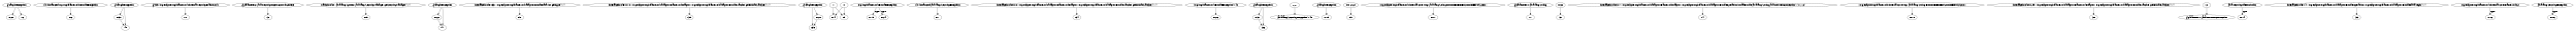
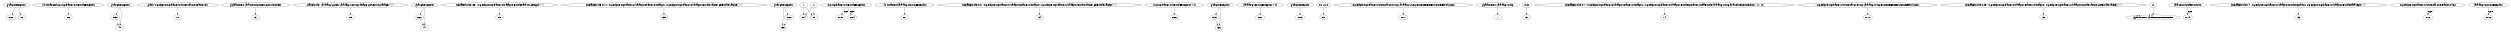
  digraph {
    n1 [label="$r28"]
    n2 [label=r6]
    n3 [label="r40 instanceof org.osgi.framework.BundleException"]
    n4 [label="$z2"]
    n5 [label="$r30"]
    n6 [label=r40]
-   n7 [label="@this: org.eclipse.osgi.framework.internal.security.Framework"]
+   n7 [label="@this: org.eclipse.osgi.framework.internal.core.Framework"]
    n8 [label=r0]
    n9 [label="@parameter2: java.security.AccessControlContext"]
    n10 [label=r3]
    n11 [label="@caughtexception"]
    n12 [label="staticinvoke <java.lang.System: java.lang.SecurityManager getSecurityManager()>()"]
    n13 [label="$r9"]
    n14 [label="@caughtexception"]
    n15 [label="$r22"]
    n16 [label=r41]
    n17 [label="interfaceinvoke r33.<org.eclipse.osgi.framework.adaptor.BundleData: int getType()>()"]
    n18 [label="$i0"]
    n19 [label="interfaceinvoke $r10.<org.eclipse.osgi.framework.adaptor.FrameworkAdaptor: org.eclipse.osgi.framework.adaptor.BundleWatcher getBundleWatcher()>()"]
    n20 [label=r39]
    n21 [label="@caughtexception"]
    n22 [label=r35]
    n23 [label="$r20"]
    n24 [label="$z4"]
    n25 [label=z5]
    n26 [label=1]
    n27 [label=0]
    n28 [label="org.osgi.framework.BundleException"]
    n29 [label="$r15"]
    n30 [label="$r24"]
    n31 [label="r40 instanceof java.lang.SecurityException"]
    n32 [label="$z1"]
    n33 [label="interfaceinvoke $r8.<org.eclipse.osgi.framework.adaptor.FrameworkAdaptor: org.eclipse.osgi.framework.adaptor.BundleWatcher getBundleWatcher()>()"]
    n34 [label=r34]
    n35 [label="@caughtexception"]
    n36 [label="(org.osgi.framework.BundleException) r40"]
    n37 [label="$r26"]
    n38 [label="@caughtexception"]
    n39 [label="$r31"]
    n40 [label=r36]
    n41 [label="(java.lang.SecurityException) r40"]
    n42 [label="$r27"]
    n43 [label="@caughtexception"]
    n44 [label="$r19"]
    n45 [label="$i0 & 22"]
    n46 [label="$i1"]
    n47 [label="<org.eclipse.osgi.framework.internal.core.Msg: java.lang.String BUNDLE_EXTENSION_PERMISSION>"]
    n48 [label="$r17"]
    n49 [label="@parameter0: java.lang.String"]
    n50 [label=r1]
    n51 [label="$r32"]
    n52 [label=r37]
    n53 [label="interfaceinvoke $r7.<org.eclipse.osgi.framework.adaptor.FrameworkAdaptor: org.eclipse.osgi.framework.adaptor.BundleOperation installBundle(java.lang.String,java.net.URLConnection)>(r1, r2)"]
    n54 [label=r4]
    n55 [label="<org.eclipse.osgi.framework.internal.core.Msg: java.lang.String BUNDLE_EXTENSION_PERMISSION>"]
    n56 [label="$r18"]
    n57 [label="interfaceinvoke $r29.<org.eclipse.osgi.framework.adaptor.FrameworkAdaptor: org.eclipse.osgi.framework.adaptor.BundleWatcher getBundleWatcher()>()"]
    n58 [label=r38]
    n59 [label="@parameter1: java.net.URLConnection"]
    n60 [label=r2]
    n61 [label="java.security.AllPermission"]
    n62 [label="$r14"]
    n63 [label="interfaceinvoke r4.<org.eclipse.osgi.framework.adaptor.BundleOperation: org.eclipse.osgi.framework.adaptor.BundleData begin()>()"]
    n64 [label=r33]
    n65 [label="org.eclipse.osgi.framework.internal.core.Framework$2"]
    n66 [label="$r12"]
    n67 [label="java.lang.SecurityException"]
    n68 [label="$r16"]
    n3 -> n4
    n5 -> n6
    n7 -> n8
    n9 -> n10
    n11 -> n5
    n11 -> n6
    n12 -> n13
    n14 -> n15
    n14 -> n16
    n15 -> n16
    n17 -> n18
    n19 -> n20
    n21 -> n22
    n21 -> n23
    n23 -> n22
    n26 -> n24
    n26 -> n25
    n27 -> n24
    n27 -> n25
    n28 -> n29 [label=type]
    n28 -> n30 [label=type]
    n31 -> n32
    n33 -> n34
    n35 -> n1
    n35 -> n2
    n36 -> n37
    n38 -> n39
    n38 -> n40
    n39 -> n40
-   n42 -> n41
+   n41 -> n42
    n43 -> n44
    n45 -> n46
    n47 -> n48
    n49 -> n50
    n51 -> n52
    n53 -> n54
    n55 -> n56
    n57 -> n58
    n60 -> n59
    n61 -> n62 [label=type]
    n63 -> n64
    n65 -> n66 [label=type]
    n67 -> n68 [label=type]
  }
